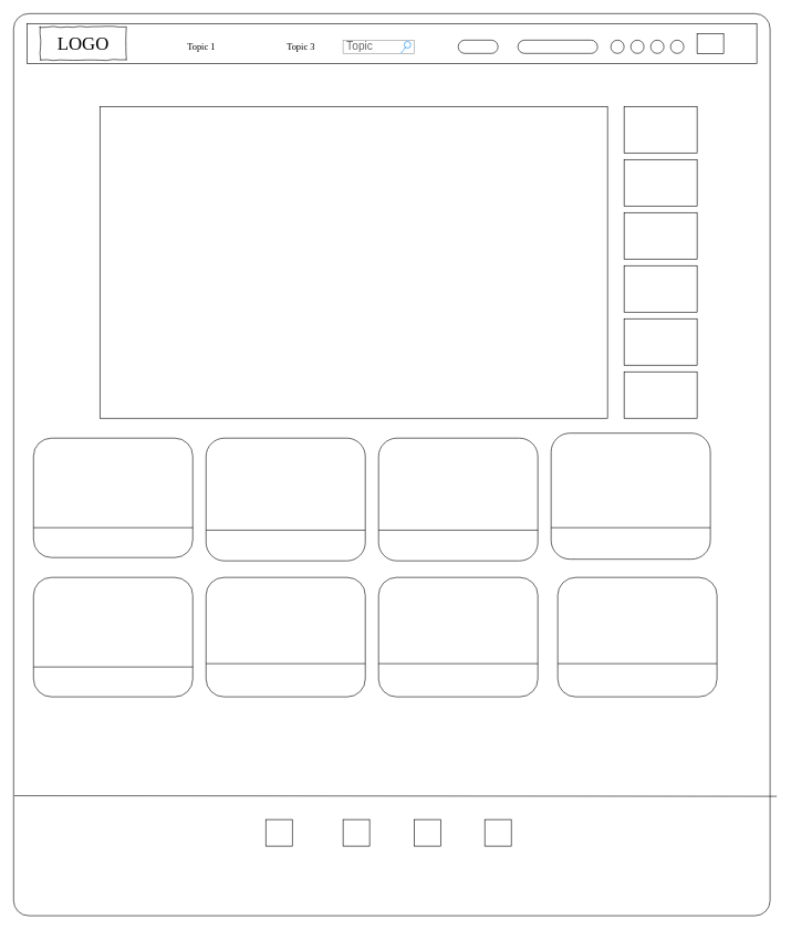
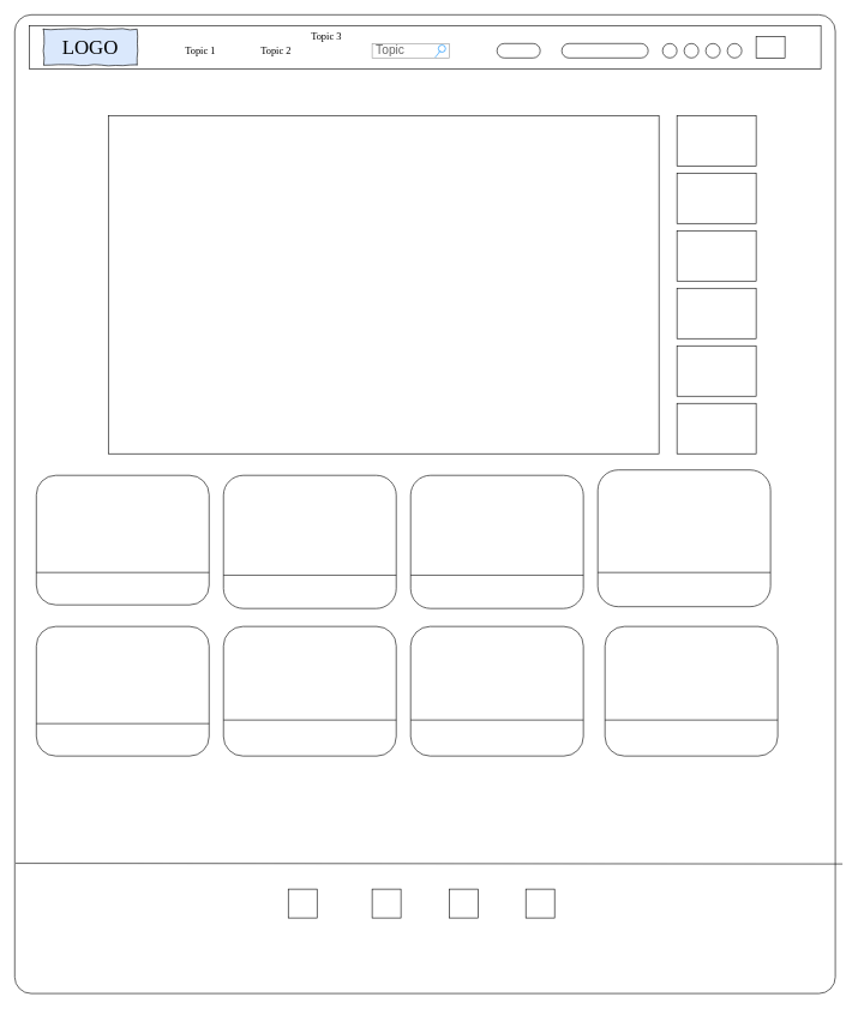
  <mxCell id="0" />
  <mxCell id="1" parent="0" />
  <mxCell id="2" value="" style="rounded=1;whiteSpace=wrap;html=1;arcSize=2;" vertex="1" parent="1"><mxGeometry x="20" y="20" width="1140" height="1360" as="geometry" /></mxCell>
  <mxCell id="3" value="" style="rounded=0;whiteSpace=wrap;html=1;" vertex="1" parent="1"><mxGeometry x="40" y="35" width="1100" height="60" as="geometry" /></mxCell>
- <mxCell id="4" value="LOGO" style="whiteSpace=wrap;html=1;rounded=0;shadow=0;labelBackgroundColor=none;strokeWidth=1;fontFamily=Verdana;fontSize=28;align=center;comic=1;" parent="1" vertex="1"><mxGeometry x="60" y="40" width="130" height="50" as="geometry" /></mxCell>
+ <mxCell id="4" value="LOGO" style="whiteSpace=wrap;html=1;rounded=0;shadow=0;labelBackgroundColor=none;strokeWidth=1;fontFamily=Verdana;fontSize=28;align=center;comic=1;fillColor=#dae8fc;" parent="1" vertex="1"><mxGeometry x="60" y="40" width="130" height="50" as="geometry" /></mxCell>
  <mxCell id="5" value="Topic" style="strokeWidth=1;shadow=0;dashed=0;align=center;html=1;shape=mxgraph.mockup.forms.searchBox;strokeColor=#999999;mainText=;strokeColor2=#008cff;fontColor=#666666;fontSize=17;align=left;spacingLeft=3;rounded=0;labelBackgroundColor=none;comic=1;" parent="1" vertex="1"><mxGeometry x="516.5" y="60" width="107" height="20" as="geometry" /></mxCell>
- <mxCell id="6" value="Topic 1" style="text;html=1;points=[];align=left;verticalAlign=top;spacingTop=-4;fontSize=14;fontFamily=Verdana" parent="1" vertex="1"><mxGeometry x="280" y="60" width="60" height="20" as="geometry" /></mxCell>
- <mxCell id="8" value="Topic 3" style="text;html=1;points=[];align=left;verticalAlign=top;spacingTop=-4;fontSize=14;fontFamily=Verdana" parent="1" vertex="1"><mxGeometry x="430" y="60" width="60" height="20" as="geometry" /></mxCell>
+ <mxCell id="6" value="Topic 1" style="text;html=1;points=[];align=left;verticalAlign=top;spacingTop=-4;fontSize=14;fontFamily=Verdana" parent="1" vertex="1"><mxGeometry x="255" y="60" width="60" height="20" as="geometry" /></mxCell>
+ <mxCell id="7" value="Topic 2" style="text;html=1;points=[];align=left;verticalAlign=top;spacingTop=-4;fontSize=14;fontFamily=Verdana" parent="1" vertex="1"><mxGeometry x="360" y="60" width="60" height="20" as="geometry" /></mxCell>
+ <mxCell id="8" value="Topic 3" style="text;html=1;points=[];align=left;verticalAlign=top;spacingTop=-4;fontSize=14;fontFamily=Verdana" parent="1" vertex="1"><mxGeometry x="430" y="40" width="60" height="20" as="geometry" /></mxCell>
  <mxCell id="9" value="" style="rounded=1;whiteSpace=wrap;html=1;arcSize=50;" vertex="1" parent="1"><mxGeometry x="690" y="60" width="60" height="20" as="geometry" /></mxCell>
  <mxCell id="10" value="" style="rounded=1;whiteSpace=wrap;html=1;arcSize=50;" vertex="1" parent="1"><mxGeometry x="780" y="60" width="120" height="20" as="geometry" /></mxCell>
  <mxCell id="11" value="" style="ellipse;whiteSpace=wrap;html=1;aspect=fixed;" vertex="1" parent="1"><mxGeometry x="950" y="60" width="20" height="20" as="geometry" /></mxCell>
  <mxCell id="12" value="" style="ellipse;whiteSpace=wrap;html=1;aspect=fixed;" vertex="1" parent="1"><mxGeometry x="920" y="60" width="20" height="20" as="geometry" /></mxCell>
  <mxCell id="13" value="" style="ellipse;whiteSpace=wrap;html=1;aspect=fixed;" vertex="1" parent="1"><mxGeometry x="980" y="60" width="20" height="20" as="geometry" /></mxCell>
  <mxCell id="14" value="" style="ellipse;whiteSpace=wrap;html=1;aspect=fixed;" vertex="1" parent="1"><mxGeometry x="1010" y="60" width="20" height="20" as="geometry" /></mxCell>
  <mxCell id="15" value="" style="rounded=0;whiteSpace=wrap;html=1;" vertex="1" parent="1"><mxGeometry x="1050" y="50" width="40" height="30" as="geometry" /></mxCell>
  <mxCell id="16" value="" style="rounded=0;whiteSpace=wrap;html=1;" vertex="1" parent="1"><mxGeometry x="150" y="160" width="765" height="470" as="geometry" /></mxCell>
  <mxCell id="17" value="" style="rounded=0;whiteSpace=wrap;html=1;" vertex="1" parent="1"><mxGeometry x="940" y="160" width="110" height="70" as="geometry" /></mxCell>
  <mxCell id="18" value="" style="rounded=0;whiteSpace=wrap;html=1;" vertex="1" parent="1"><mxGeometry x="940" y="240" width="110" height="70" as="geometry" /></mxCell>
  <mxCell id="19" value="" style="rounded=0;whiteSpace=wrap;html=1;" vertex="1" parent="1"><mxGeometry x="940" y="320" width="110" height="70" as="geometry" /></mxCell>
  <mxCell id="20" value="" style="rounded=0;whiteSpace=wrap;html=1;" vertex="1" parent="1"><mxGeometry x="940" y="400" width="110" height="70" as="geometry" /></mxCell>
  <mxCell id="21" value="" style="rounded=0;whiteSpace=wrap;html=1;" vertex="1" parent="1"><mxGeometry x="940" y="480" width="110" height="70" as="geometry" /></mxCell>
  <mxCell id="22" value="" style="rounded=0;whiteSpace=wrap;html=1;" vertex="1" parent="1"><mxGeometry x="940" y="560" width="110" height="70" as="geometry" /></mxCell>
  <mxCell id="23" value="" style="rounded=1;whiteSpace=wrap;html=1;" vertex="1" parent="1"><mxGeometry x="50" y="660" width="240" height="180" as="geometry" /></mxCell>
  <mxCell id="24" value="" style="rounded=1;whiteSpace=wrap;html=1;" vertex="1" parent="1"><mxGeometry x="310" y="660" width="240" height="185" as="geometry" /></mxCell>
  <mxCell id="25" value="" style="rounded=1;whiteSpace=wrap;html=1;" vertex="1" parent="1"><mxGeometry x="570" y="660" width="240" height="185" as="geometry" /></mxCell>
  <mxCell id="26" value="" style="endArrow=none;html=1;rounded=0;exitX=0;exitY=0.75;exitDx=0;exitDy=0;entryX=1;entryY=0.75;entryDx=0;entryDy=0;" edge="1" parent="1" source="24" target="24"><mxGeometry width="50" height="50" relative="1" as="geometry"><mxPoint x="610" y="850" as="sourcePoint" /><mxPoint x="660" y="800" as="targetPoint" /></mxGeometry></mxCell>
  <mxCell id="27" value="" style="endArrow=none;html=1;rounded=0;exitX=0;exitY=0.75;exitDx=0;exitDy=0;entryX=1;entryY=0.75;entryDx=0;entryDy=0;" edge="1" parent="1" source="23" target="23"><mxGeometry width="50" height="50" relative="1" as="geometry"><mxPoint x="610" y="850" as="sourcePoint" /><mxPoint x="660" y="800" as="targetPoint" /></mxGeometry></mxCell>
  <mxCell id="28" value="" style="endArrow=none;html=1;rounded=0;entryX=1;entryY=0.75;entryDx=0;entryDy=0;exitX=0;exitY=0.75;exitDx=0;exitDy=0;" edge="1" parent="1" source="25" target="25"><mxGeometry width="50" height="50" relative="1" as="geometry"><mxPoint x="610" y="850" as="sourcePoint" /><mxPoint x="660" y="800" as="targetPoint" /></mxGeometry></mxCell>
  <mxCell id="29" value="" style="rounded=1;whiteSpace=wrap;html=1;" vertex="1" parent="1"><mxGeometry x="830" y="652.5" width="240" height="190" as="geometry" /></mxCell>
  <mxCell id="30" value="" style="endArrow=none;html=1;rounded=0;entryX=1;entryY=0.75;entryDx=0;entryDy=0;exitX=0;exitY=0.75;exitDx=0;exitDy=0;" edge="1" parent="1" source="29" target="29"><mxGeometry width="50" height="50" relative="1" as="geometry"><mxPoint x="610" y="750" as="sourcePoint" /><mxPoint x="660" y="700" as="targetPoint" /></mxGeometry></mxCell>
  <mxCell id="31" value="" style="rounded=1;whiteSpace=wrap;html=1;" vertex="1" parent="1"><mxGeometry x="50" y="870" width="240" height="180" as="geometry" /></mxCell>
  <mxCell id="32" value="" style="rounded=1;whiteSpace=wrap;html=1;" vertex="1" parent="1"><mxGeometry x="310" y="870" width="240" height="180" as="geometry" /></mxCell>
  <mxCell id="33" value="" style="rounded=1;whiteSpace=wrap;html=1;" vertex="1" parent="1"><mxGeometry x="570" y="870" width="240" height="180" as="geometry" /></mxCell>
  <mxCell id="34" value="" style="rounded=1;whiteSpace=wrap;html=1;" vertex="1" parent="1"><mxGeometry x="840" y="870" width="240" height="180" as="geometry" /></mxCell>
  <mxCell id="35" value="" style="endArrow=none;html=1;rounded=0;exitX=0;exitY=0.75;exitDx=0;exitDy=0;entryX=1;entryY=0.75;entryDx=0;entryDy=0;" edge="1" parent="1" source="31" target="31"><mxGeometry width="50" height="50" relative="1" as="geometry"><mxPoint x="610" y="950" as="sourcePoint" /><mxPoint x="660" y="900" as="targetPoint" /></mxGeometry></mxCell>
  <mxCell id="36" value="" style="endArrow=none;html=1;rounded=0;exitX=0;exitY=0.75;exitDx=0;exitDy=0;entryX=1;entryY=0.75;entryDx=0;entryDy=0;" edge="1" parent="1"><mxGeometry width="50" height="50" relative="1" as="geometry"><mxPoint x="310" y="1000" as="sourcePoint" /><mxPoint x="550" y="1000" as="targetPoint" /></mxGeometry></mxCell>
  <mxCell id="37" value="" style="endArrow=none;html=1;rounded=0;exitX=0;exitY=0.75;exitDx=0;exitDy=0;entryX=1;entryY=0.75;entryDx=0;entryDy=0;" edge="1" parent="1"><mxGeometry width="50" height="50" relative="1" as="geometry"><mxPoint x="570" y="1000" as="sourcePoint" /><mxPoint x="810" y="1000" as="targetPoint" /></mxGeometry></mxCell>
  <mxCell id="38" value="" style="endArrow=none;html=1;rounded=0;exitX=0;exitY=0.75;exitDx=0;exitDy=0;entryX=1;entryY=0.75;entryDx=0;entryDy=0;" edge="1" parent="1"><mxGeometry width="50" height="50" relative="1" as="geometry"><mxPoint x="840" y="1000" as="sourcePoint" /><mxPoint x="1080" y="1000" as="targetPoint" /></mxGeometry></mxCell>
  <mxCell id="39" value="" style="endArrow=none;html=1;rounded=0;exitX=0.001;exitY=0.867;exitDx=0;exitDy=0;exitPerimeter=0;" edge="1" parent="1" source="2"><mxGeometry width="50" height="50" relative="1" as="geometry"><mxPoint x="610" y="1350" as="sourcePoint" /><mxPoint x="1170" y="1200" as="targetPoint" /></mxGeometry></mxCell>
  <mxCell id="40" value="" style="whiteSpace=wrap;html=1;aspect=fixed;" vertex="1" parent="1"><mxGeometry x="400" y="1235" width="40" height="40" as="geometry" /></mxCell>
  <mxCell id="41" value="" style="whiteSpace=wrap;html=1;aspect=fixed;" vertex="1" parent="1"><mxGeometry x="516.5" y="1235" width="40" height="40" as="geometry" /></mxCell>
  <mxCell id="42" value="" style="whiteSpace=wrap;html=1;aspect=fixed;" vertex="1" parent="1"><mxGeometry x="623.5" y="1235" width="40" height="40" as="geometry" /></mxCell>
  <mxCell id="43" value="" style="whiteSpace=wrap;html=1;aspect=fixed;" vertex="1" parent="1"><mxGeometry x="730" y="1235" width="40" height="40" as="geometry" /></mxCell>
